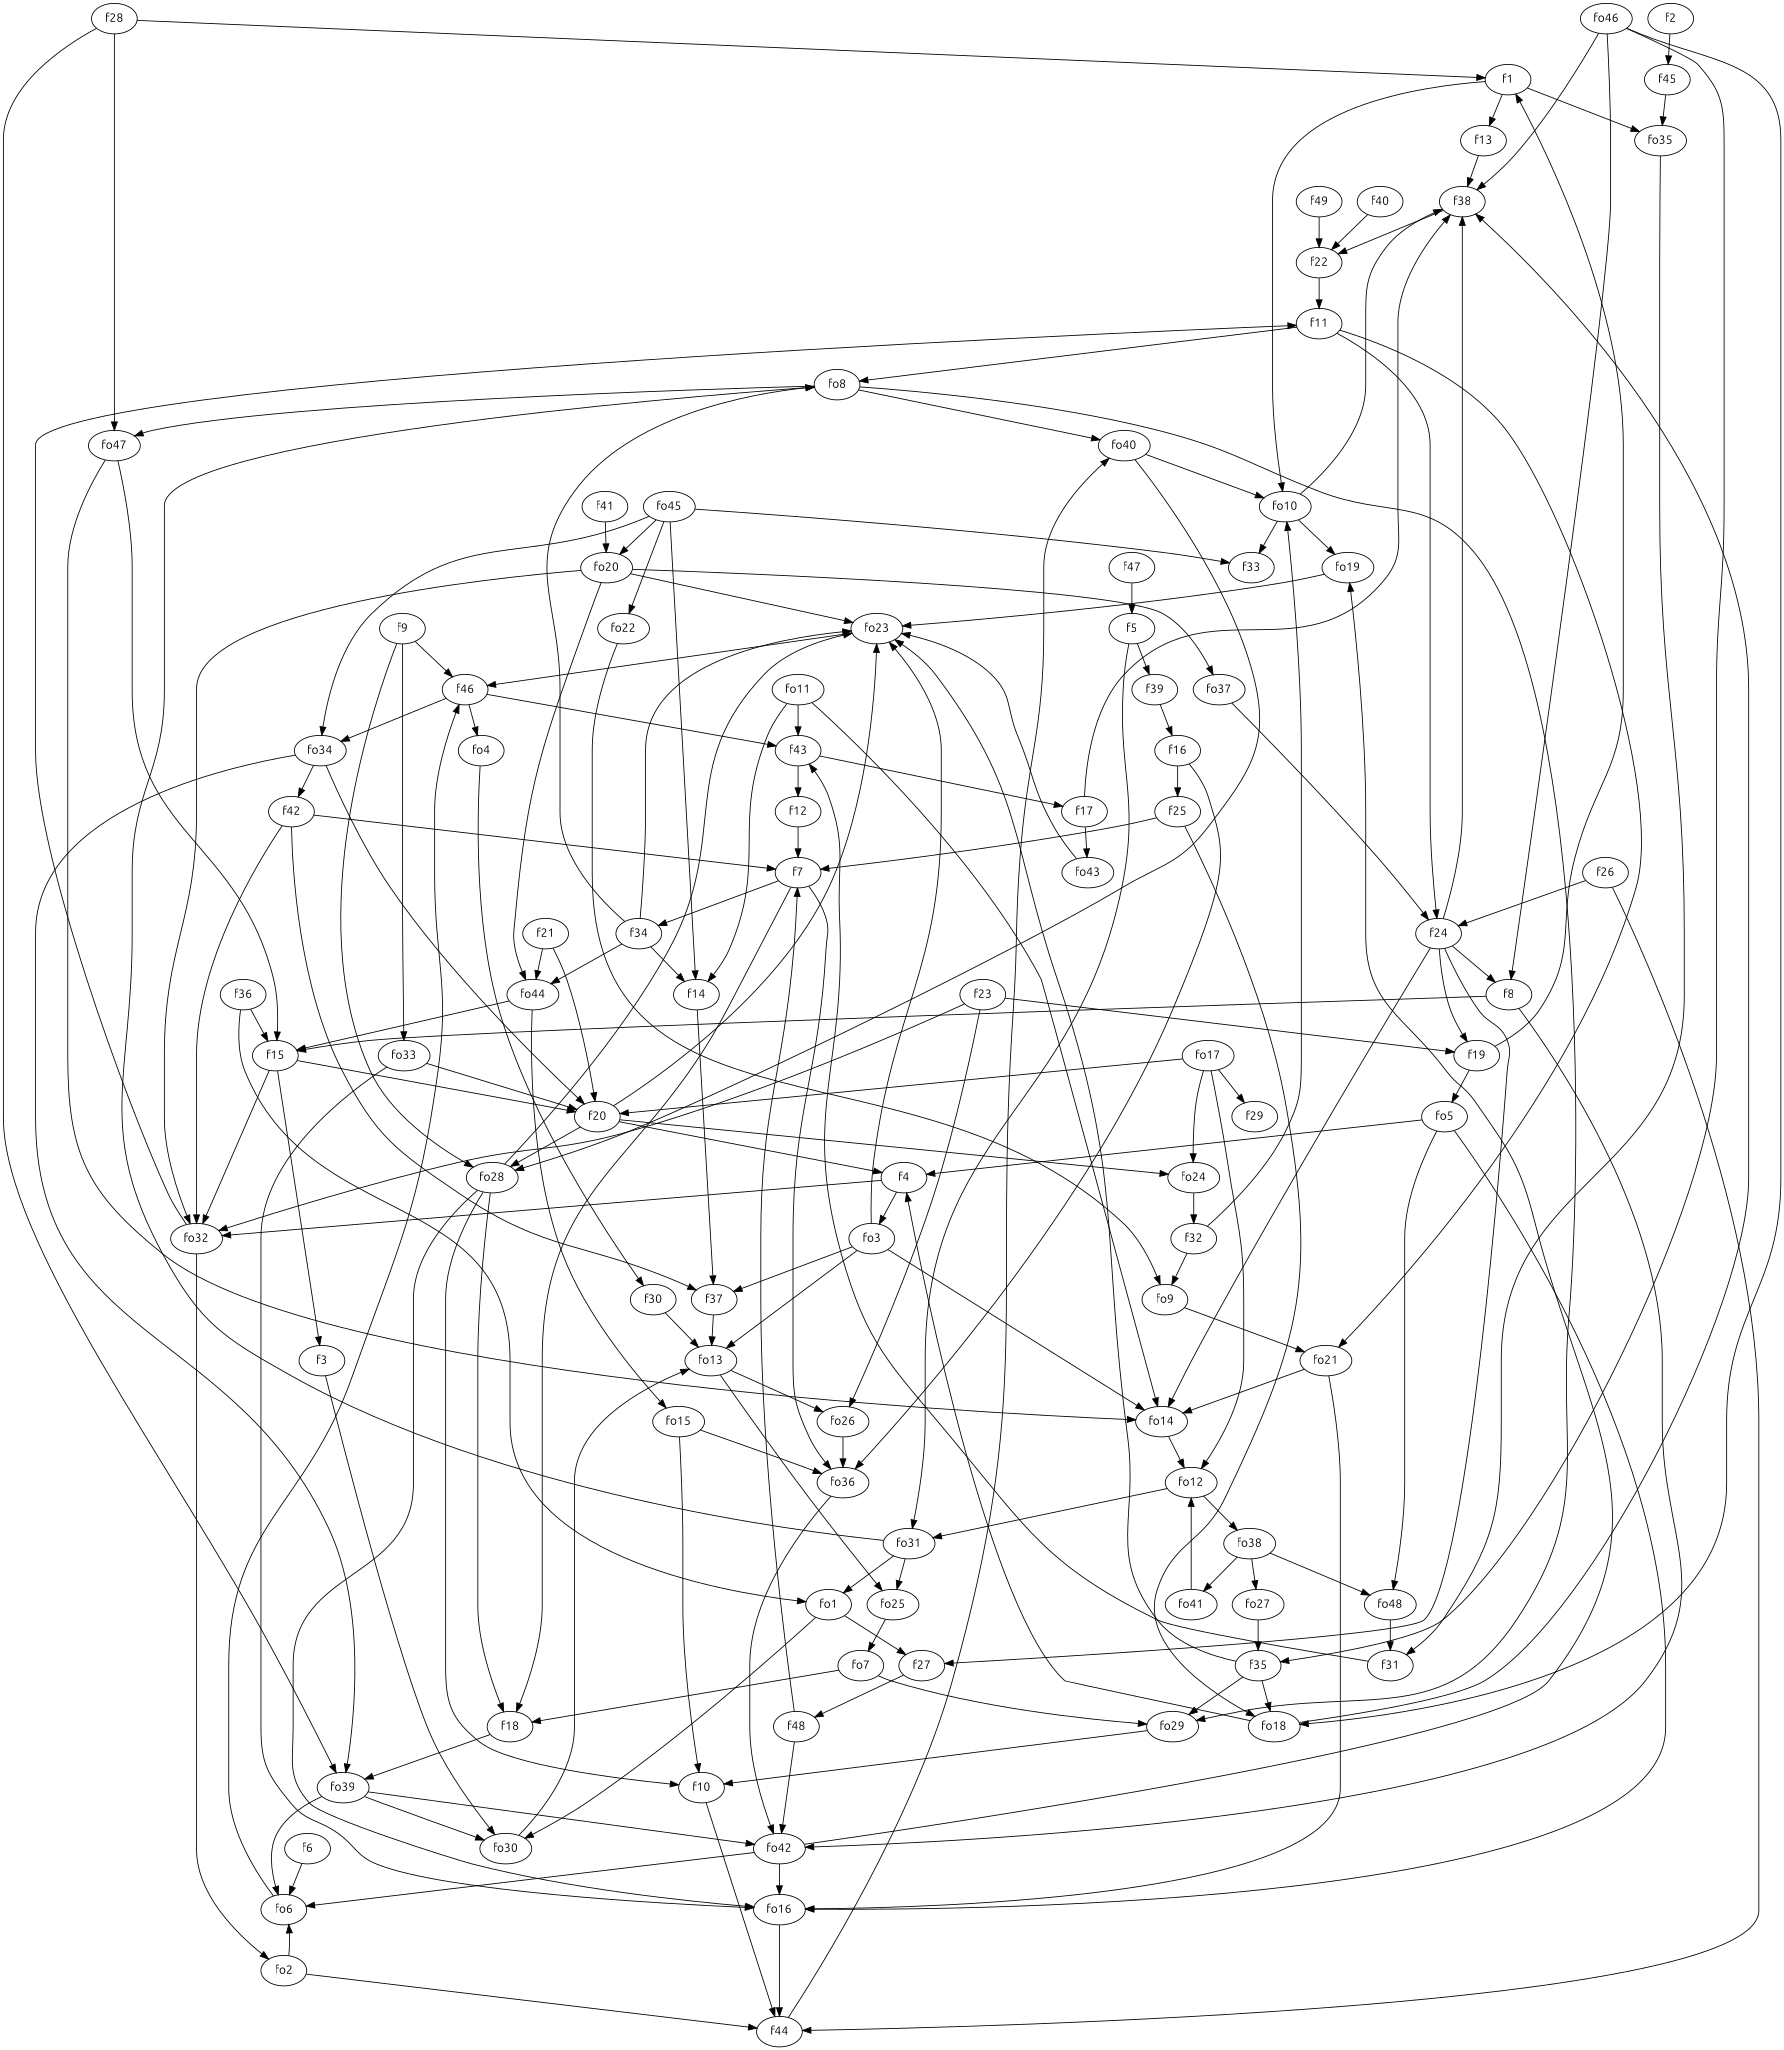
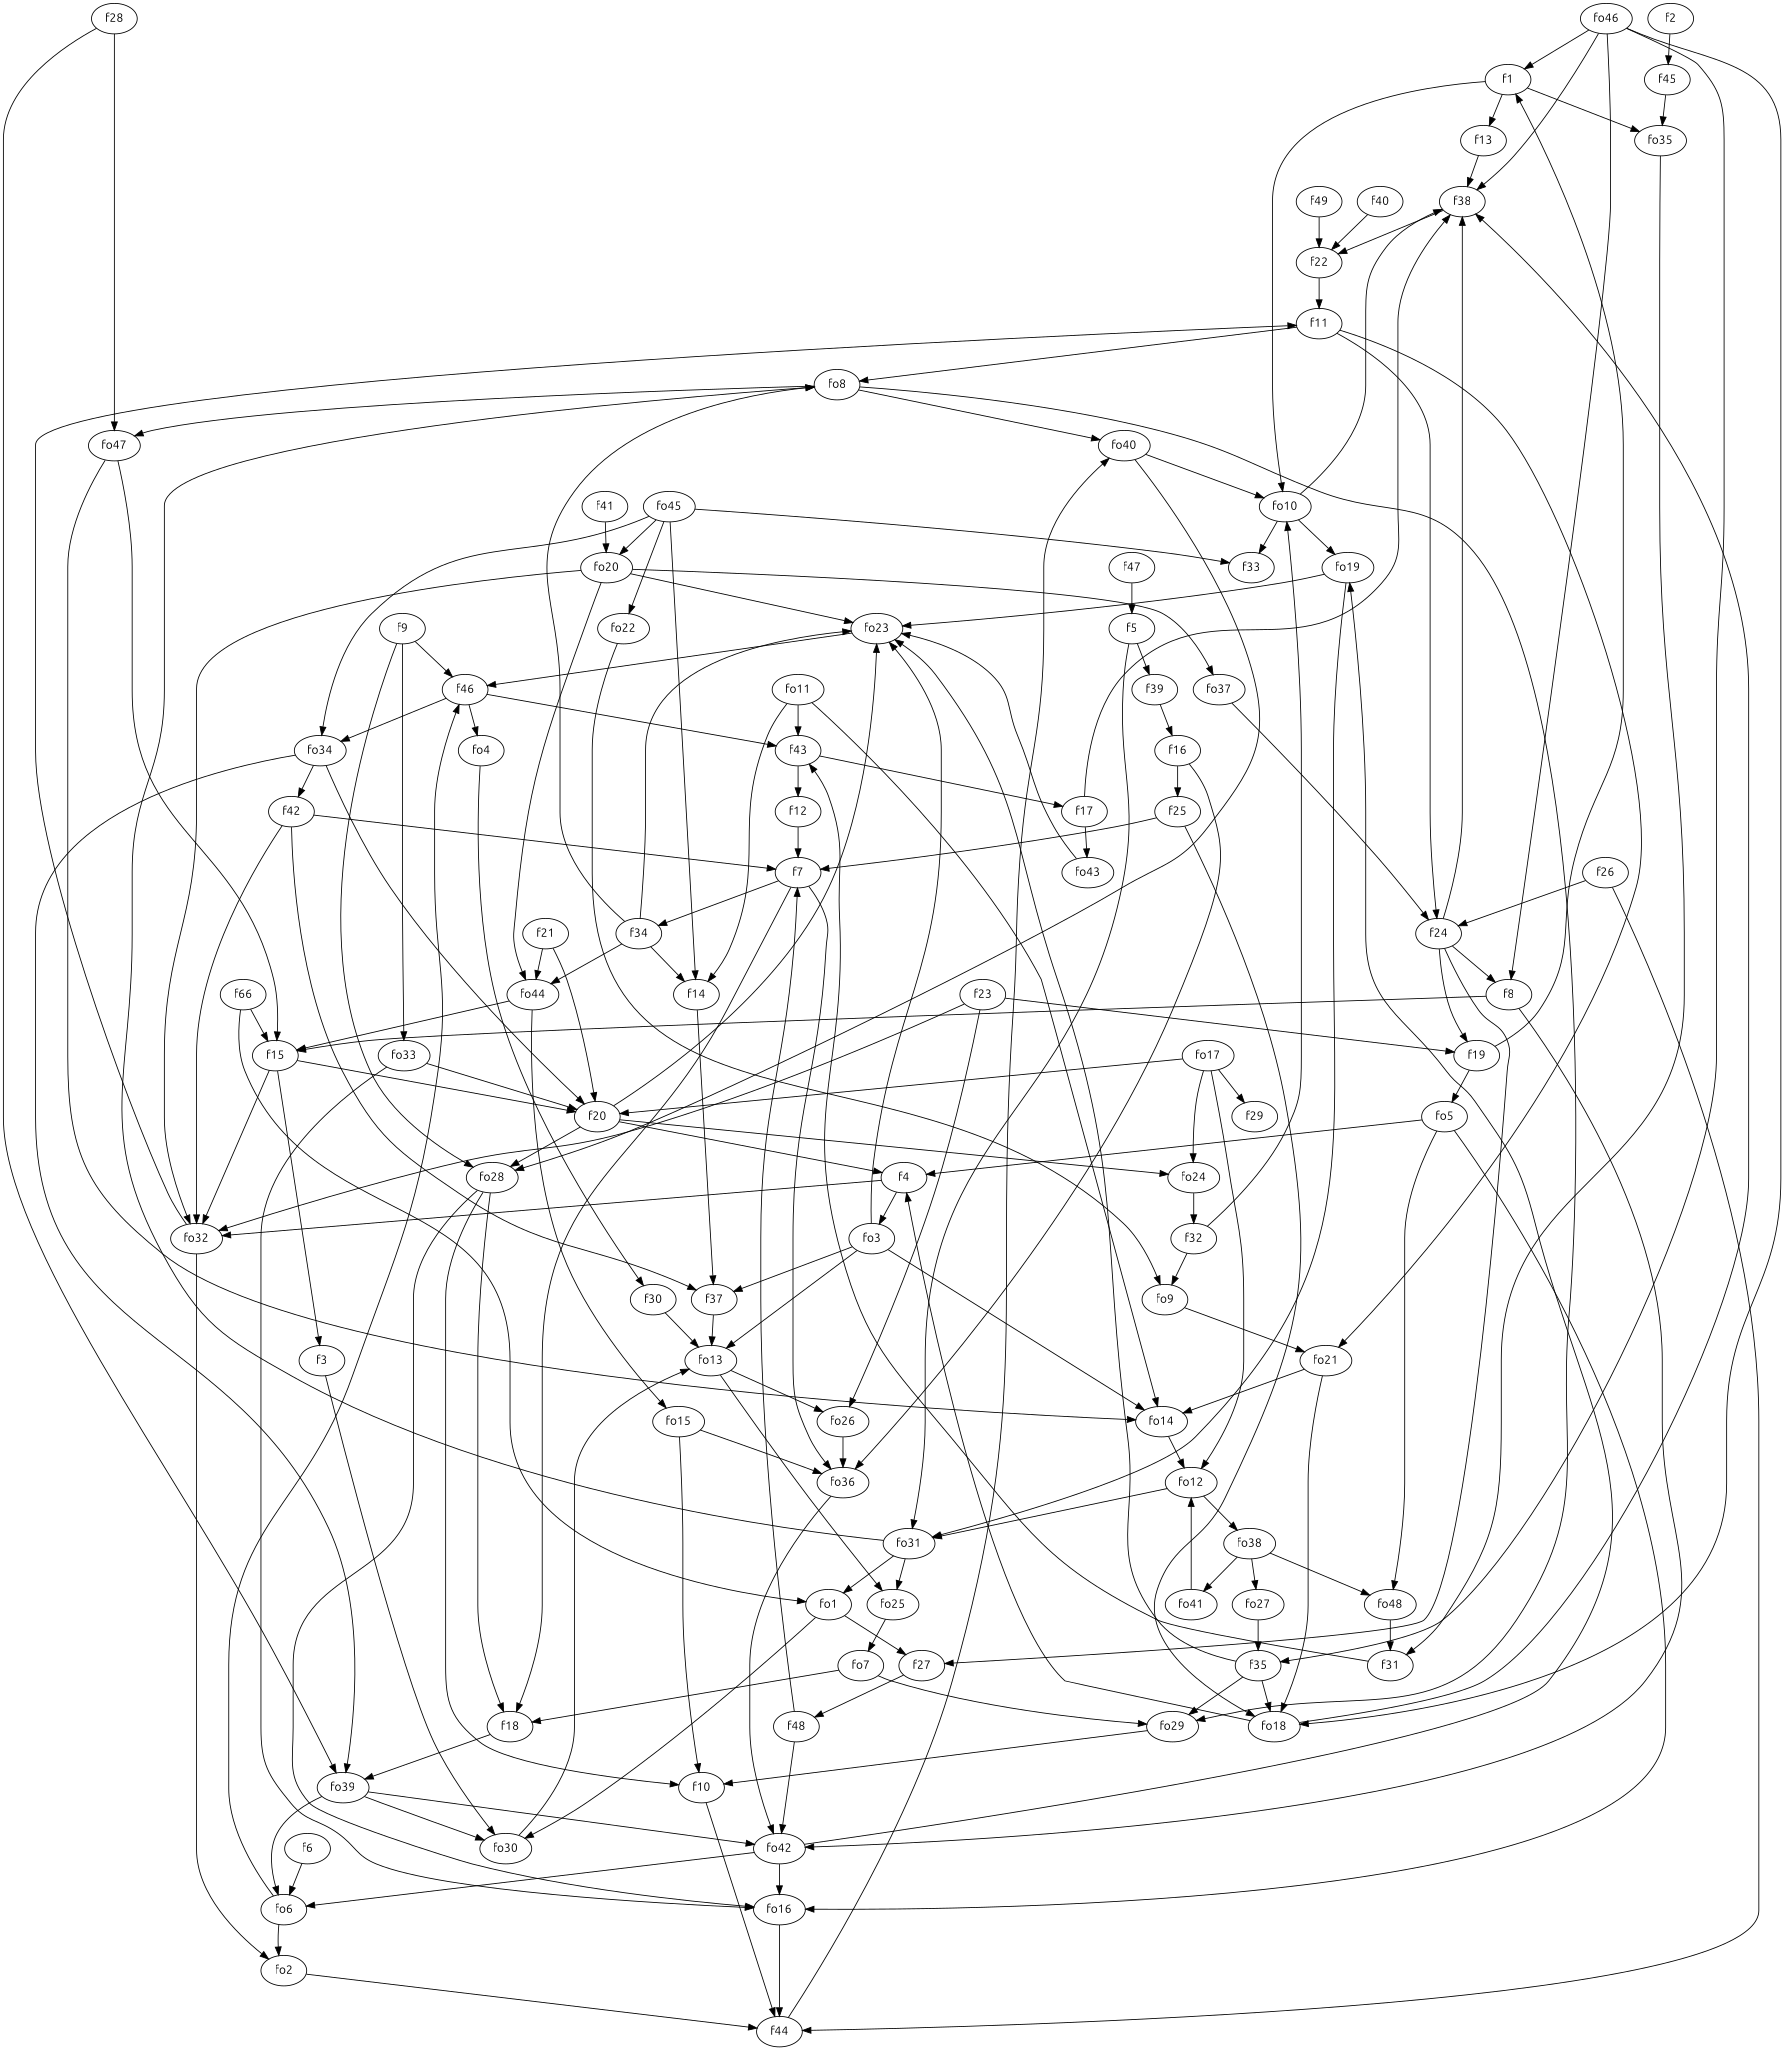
  strict digraph {
    fontname=Ubuntu
    node [fontname=Ubuntu]
    edge [fontname=Ubuntu weight=2]
    f1
    f13
    fo10
    fo35
    f38
    f33
    fo19
    f31
    f2
    f45
    f3
    fo30
    fo13
    f4
    fo3
    fo32
    f37
    fo23
    fo14
    f11
    fo2
    f5
    f39
    fo31
    f16
    fo8
    fo1
    fo25
    f6
    fo6
    f46
    f7
    f18
    f34
    fo36
    fo39
    f14
    fo44
    fo42
    f8
    f15
    f20
    fo16
    f9
    fo28
    fo33
    fo4
    f43
    fo34
    f10
    f44
    fo40
    f24
    fo21
    f19
    f27
    fo47
    fo29
    f12
    f30
    f22
    fo24
    f25
    fo18
    f17
    fo43
    fo5
    fo48
    f32
    f21
    fo15
    f23
    fo26
    f48
    fo12
    f26
    f28
    fo9
    f35
-   f36
+   f36 [label=f66]
    f40
    f41
    fo20
    fo37
    f42
    f47
    f49
    fo7
    fo11
    fo38
    fo27
    fo41
    fo17
    f29
    fo22
    fo45
    fo46
    f1 -> f13
    f1 -> fo10
    f1 -> fo35
    f13 -> f38
    fo10 -> f38
    fo10 -> f33
    fo10 -> fo19
    fo35 -> f31
    f38 -> f22
    fo19 -> fo23
+   fo19 -> fo31
    f31 -> f43
    f2 -> f45
    f45 -> fo35
    f3 -> fo30
    fo30 -> fo13
    fo13 -> fo25
    fo13 -> fo26
    f4 -> fo3
    f4 -> fo32
    fo3 -> fo13
    fo3 -> f37
    fo3 -> fo23
    fo3 -> fo14
    fo32 -> f11
    fo32 -> fo2
    f37 -> fo13
    fo23 -> f46
    fo14 -> fo12
    f11 -> fo8
    f11 -> f24
    f11 -> fo21
-   fo2 -> fo6
+   fo6 -> fo2
    fo2 -> f44
    f5 -> f39
    f5 -> fo31
    f39 -> f16
    fo31 -> fo8
    fo31 -> fo1
    fo31 -> fo25
    f16 -> fo36
    f16 -> f25
    fo8 -> fo40
    fo8 -> fo47
    fo8 -> fo29
    fo1 -> fo30
    fo1 -> f27
    fo25 -> fo7
    f6 -> fo6
    fo6 -> f46
    f46 -> fo4
    f46 -> f43
    f46 -> fo34
    f7 -> f18
    f7 -> f34
    f7 -> fo36
    f18 -> fo39
    f34 -> fo23
    f34 -> fo8
    f34 -> f14
    f34 -> fo44
    fo36 -> fo42
    fo39 -> fo30
    fo39 -> fo6
    fo39 -> fo42
    f14 -> f37
    fo44 -> f15
    fo44 -> fo15
    fo42 -> fo19
    fo42 -> fo6
    fo42 -> fo16
    f8 -> fo42
    f8 -> f15
    f15 -> f3
    f15 -> fo32
    f15 -> f20
    f20 -> f4
    f20 -> fo23
    f20 -> fo28
    f20 -> fo24
    fo16 -> f44
    f9 -> f46
    f9 -> fo28
    f9 -> fo33
-   fo28 -> fo23
    fo28 -> f18
    fo28 -> fo16
    fo28 -> f10
    fo33 -> f20
    fo33 -> fo16
    fo4 -> f30
    f43 -> f12
    f43 -> f17
    fo34 -> fo39
    fo34 -> f20
    fo34 -> f42
    f10 -> f44
    f44 -> fo40
    fo40 -> fo10
    fo40 -> fo28
    f24 -> f38
-   f24 -> fo14
    f24 -> f8
    f24 -> f19
    f24 -> f27
    fo21 -> fo14
-   fo21 -> fo16
+   fo21 -> fo18
    f19 -> f1
    f19 -> fo5
    f27 -> f48
    fo47 -> fo14
    fo47 -> f15
    fo29 -> f10
    f12 -> f7
    f30 -> fo13
    f22 -> f11
    fo24 -> f32
    f25 -> f7
    f25 -> fo18
    fo18 -> f38
    fo18 -> f4
    f17 -> f38
    f17 -> fo43
    fo43 -> fo23
    fo5 -> f4
    fo5 -> fo16
    fo5 -> fo48
    fo48 -> f31
    f32 -> fo10
    f32 -> fo9
    f21 -> fo44
    f21 -> f20
    fo15 -> fo36
    fo15 -> f10
    f23 -> fo32
    f23 -> f19
    f23 -> fo26
    fo26 -> fo36
    f48 -> f7
    f48 -> fo42
    fo12 -> fo31
    fo12 -> fo38
    f26 -> f44
    f26 -> f24
-   f28 -> f1
+   fo46 -> f1
    f28 -> fo39
    f28 -> fo47
    fo9 -> fo21
    f35 -> fo23
    f35 -> fo29
    f35 -> fo18
    f36 -> fo1
    f36 -> f15
    f40 -> f22
    f41 -> fo20
    fo20 -> fo32
    fo20 -> fo23
    fo20 -> fo44
    fo20 -> fo37
    fo37 -> f24
    f42 -> fo32
    f42 -> f37
    f42 -> f7
    f47 -> f5
    f49 -> f22
    fo7 -> f18
    fo7 -> fo29
    fo11 -> fo14
    fo11 -> f14
    fo11 -> f43
    fo38 -> fo48
    fo38 -> fo27
    fo38 -> fo41
    fo27 -> f35
    fo41 -> fo12
    fo17 -> f20
    fo17 -> fo24
    fo17 -> fo12
    fo17 -> f29
    fo22 -> fo9
    fo45 -> f33
    fo45 -> f14
    fo45 -> fo34
    fo45 -> fo20
    fo45 -> fo22
    fo46 -> f38
    fo46 -> f8
    fo46 -> fo18
    fo46 -> f35
  }
